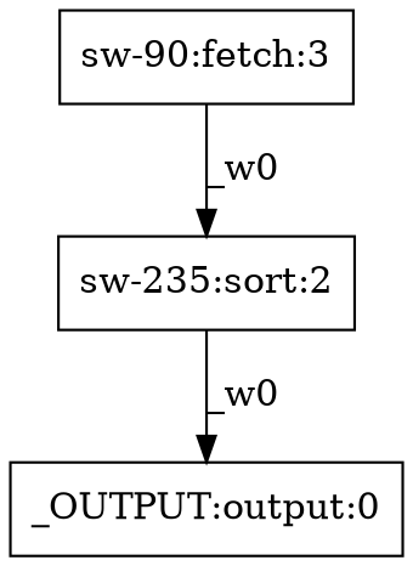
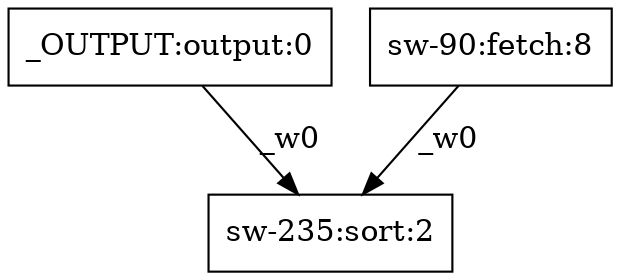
  digraph {
    node [shape=box]
    n1 [label="_OUTPUT:output:0"]
    n2 [label="sw-235:sort:2"]
-   n3 [label="sw-90:fetch:3"]
-   n2 -> n1 [label=_w0]
+   n3 [label="sw-90:fetch:8"]
+   n1 -> n2 [label=_w0]
    n3 -> n2 [label=_w0]
  }
